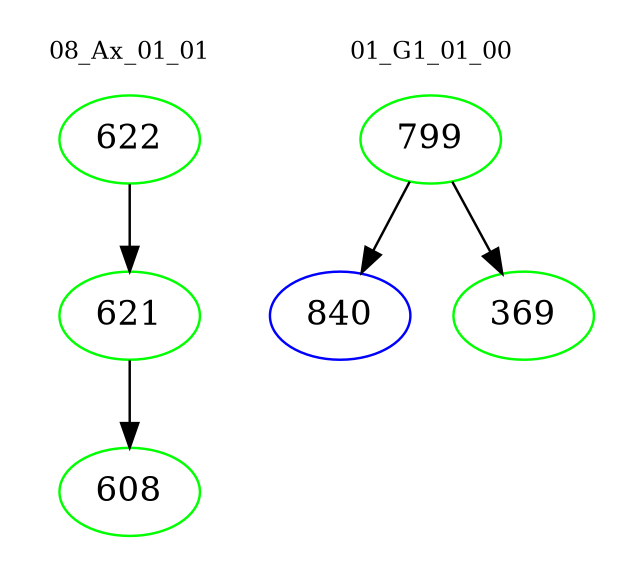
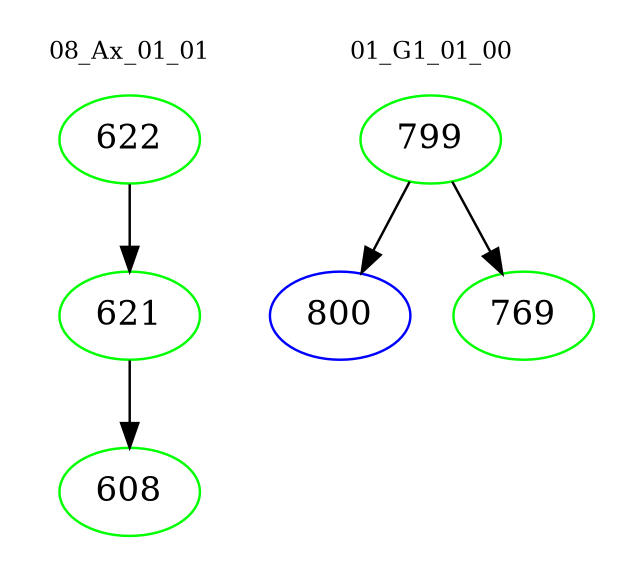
  digraph {
    node [color=green]
    edge [color=black]
    n1 [label=622]
    n2 [label=621]
    n3 [label=608]
    n4 [label=799]
-   n5 [color=blue label=840]
-   n6 [label=369]
+   n5 [color=blue label=800]
+   n6 [label=769]
    subgraph cluster_1 {
      color=white
      fontsize=10
      label="08_Ax_01_01"
      n1
      n2
      n3
    }
    subgraph cluster_2 {
      color=white
      fontsize=10
      label="01_G1_01_00"
      n4
      n5
      n6
    }
    n1 -> n2
    n2 -> n3
    n4 -> n5
    n4 -> n6
  }
